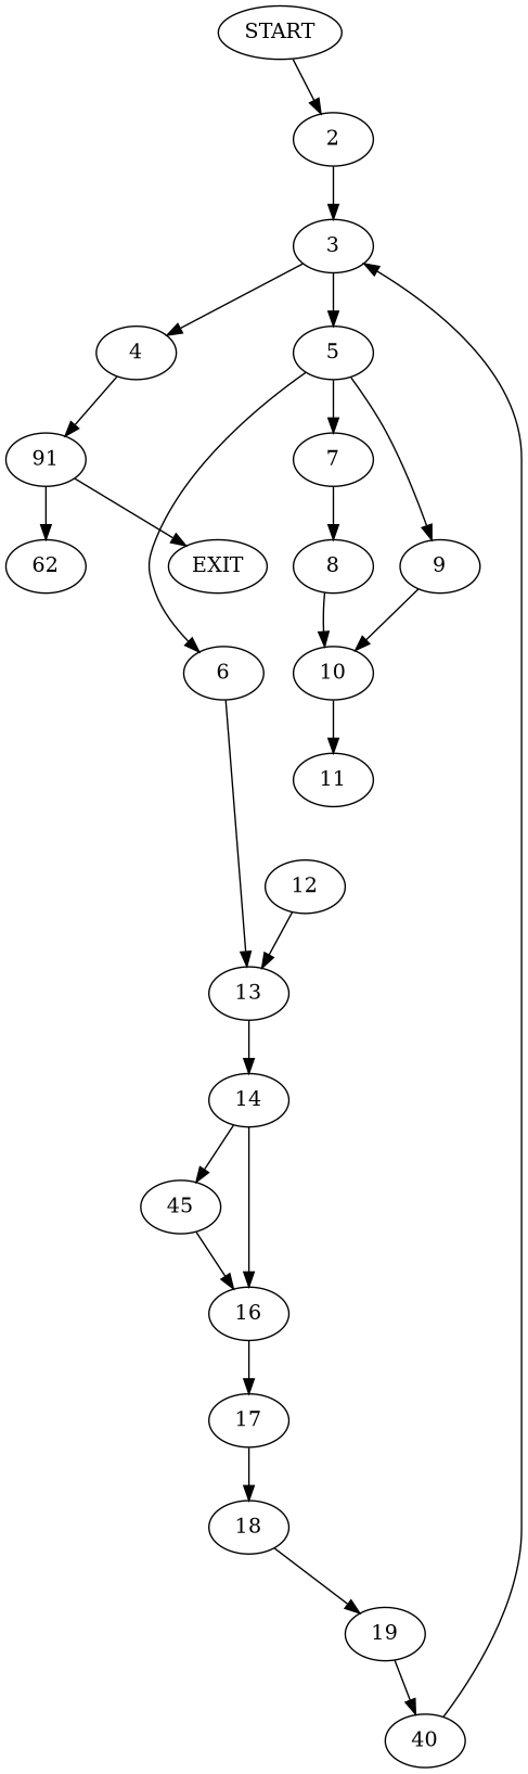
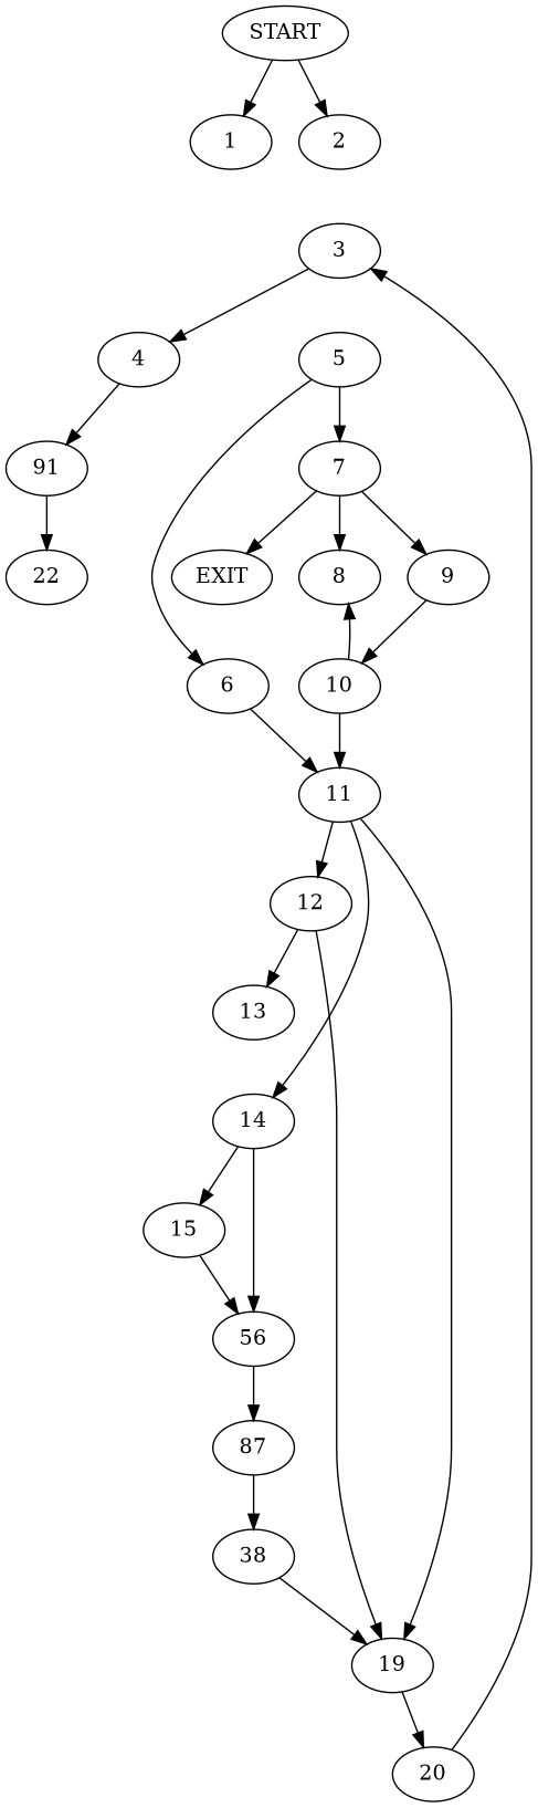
  digraph {
    n1 [label=START]
+   1
    2
    3
    4
    5
    n7 [label=91]
    6
    7
-   22 [label=62]
+   22
    n11 [label=EXIT]
    11
    8
    9
    12
    19
    10
    13
-   20 [label=40]
+   20
    14
-   15 [label=45]
-   16
-   17
-   18
+   15
+   16 [label=56]
+   17 [label=87]
+   18 [label=38]
+   n1 -> 1
    n1 -> 2
-   2 -> 3
    3 -> 4
-   3 -> 5
    4 -> n7
    5 -> 6
    5 -> 7
    n7 -> 22
-   n7 -> n11
-   6 -> 13
+   7 -> n11
+   6 -> 11
    7 -> 8
-   5 -> 9
-   8 -> 10
+   7 -> 9
+   11 -> 12
+   11 -> 19
+   10 -> 8
    9 -> 10
+   12 -> 19
    12 -> 13
    19 -> 20
    10 -> 11
-   13 -> 14
+   11 -> 14
    20 -> 3
    14 -> 15
    14 -> 16
    15 -> 16
    16 -> 17
    17 -> 18
    18 -> 19
  }
